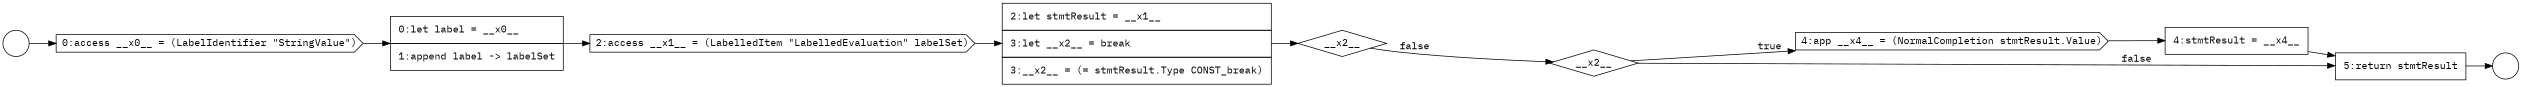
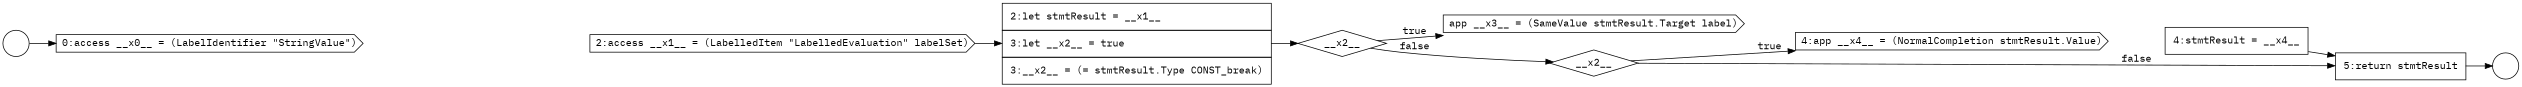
  digraph {
    fontname="IBM Plex Mono"
    rankdir=LR
    node [color=black fillcolor=white fontname="IBM Plex Mono" shape=cds style=filled]
    edge [color=black fontname="IBM Plex Mono"]
+   n1 [label=<<font color="black">app __x3__ = (SameValue stmtResult.Target label)</font>>]
    n2 [label=<<font color="black">__x2__</font>> shape=diamond]
    n3 [label=<<font color="black">4:app __x4__ = (NormalCompletion stmtResult.Value)</font>>]
    n4 [label=<<font color="black">     <table border="0" cellborder="1" cellspacing="0" cellpadding="10">       <tr><td align="left">5:return stmtResult</td></tr>     </table>   </font>> margin=0 shape=none]
    n5 [label=<<font color="black">     <table border="0" cellborder="1" cellspacing="0" cellpadding="10">       <tr><td align="left">4:stmtResult = __x4__</td></tr>     </table>   </font>> margin=0 shape=none]
    n6 [label=" " shape=circle]
    n7 [label=<<font color="black">__x2__</font>> shape=diamond]
    n8 [label=<<font color="black">0:access __x0__ = (LabelIdentifier &quot;StringValue&quot;)</font>>]
-   n9 [label=<<font color="black">     <table border="0" cellborder="1" cellspacing="0" cellpadding="10">       <tr><td align="left">0:let label = __x0__</td></tr>       <tr><td align="left">1:append label -&gt; labelSet</td></tr>     </table>   </font>> margin=0 shape=none]
    n10 [label=<<font color="black">2:access __x1__ = (LabelledItem &quot;LabelledEvaluation&quot; labelSet)</font>>]
-   n11 [label=<<font color="black">     <table border="0" cellborder="1" cellspacing="0" cellpadding="10">       <tr><td align="left">2:let stmtResult = __x1__</td></tr>       <tr><td align="left">3:let __x2__ = break</td></tr>       <tr><td align="left">3:__x2__ = (= stmtResult.Type CONST_break)</td></tr>     </table>   </font>> margin=0 shape=none]
+   n11 [label=<<font color="black">     <table border="0" cellborder="1" cellspacing="0" cellpadding="10">       <tr><td align="left">2:let stmtResult = __x1__</td></tr>       <tr><td align="left">3:let __x2__ = true</td></tr>       <tr><td align="left">3:__x2__ = (= stmtResult.Type CONST_break)</td></tr>     </table>   </font>> margin=0 shape=none]
    n12 [label=" " shape=circle]
    n2 -> n3 [label=<<font color="black">true</font>>]
    n2 -> n4 [label=<<font color="black">false</font>>]
-   n3 -> n5
    n4 -> n6
    n5 -> n4
+   n7 -> n1 [label=<<font color="black">true</font>>]
    n7 -> n2 [label=<<font color="black">false</font>>]
-   n8 -> n9
-   n9 -> n10
    n10 -> n11
    n11 -> n7
    n12 -> n8
  }
